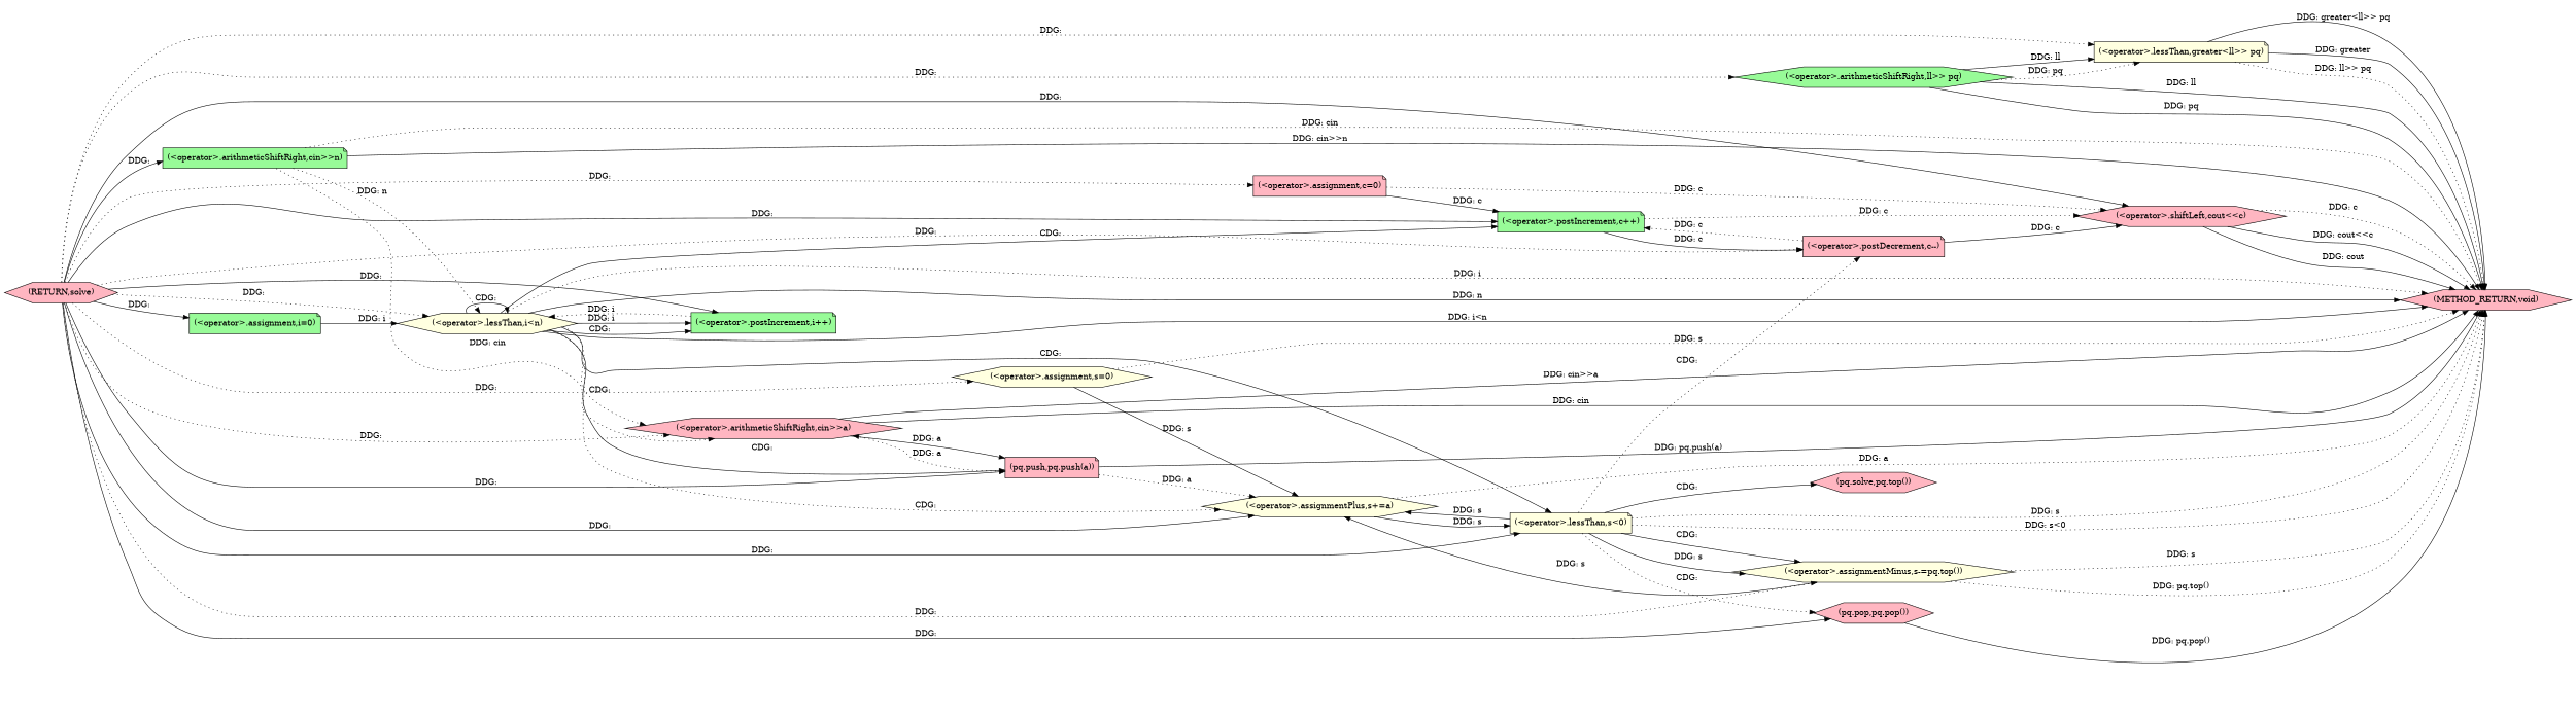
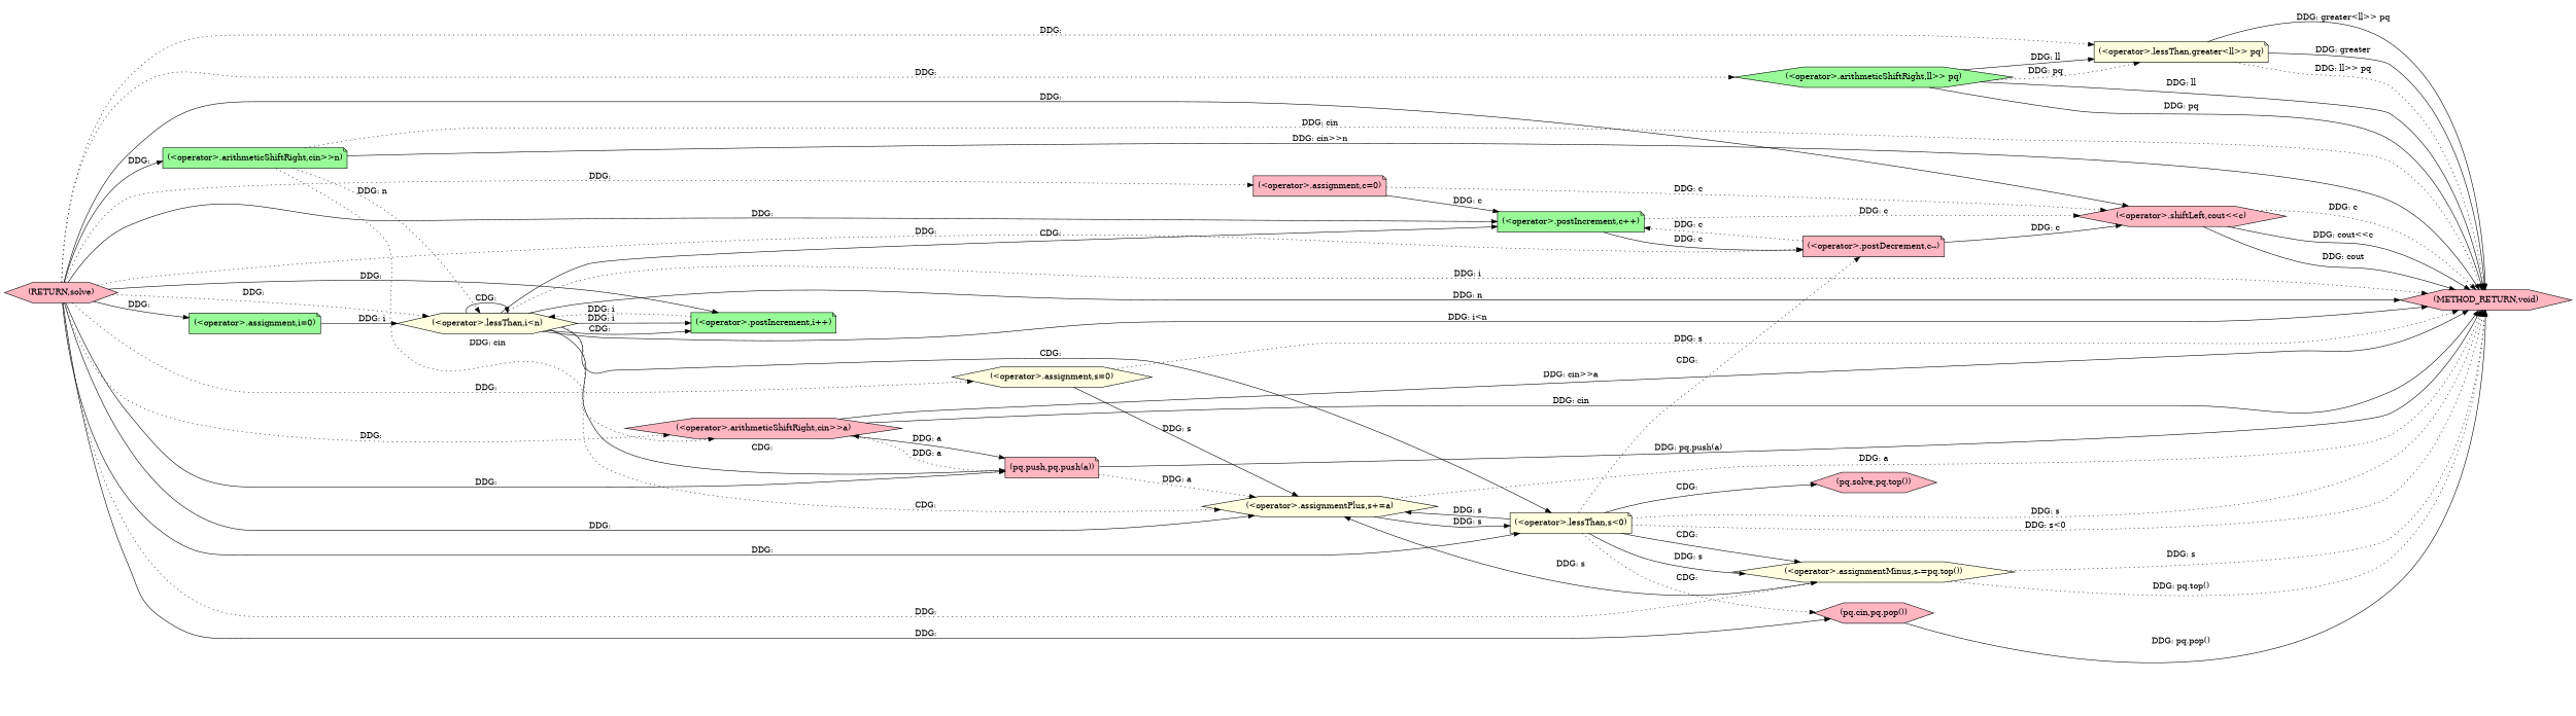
  digraph {
    rankdir=LR
    node [fillcolor=lightpink shape=hexagon style=filled]
    edge [style=solid]
    n1 [label="(RETURN,solve)"]
    n2 [label="(<operator>.assignment,c=0)" shape=note]
    n3 [fillcolor=lightyellow label="(<operator>.assignment,s=0)"]
    n4 [fillcolor=palegreen label="(<operator>.arithmeticShiftRight,cin>>n)" shape=note]
    n5 [fillcolor=lightyellow label="(<operator>.lessThan,greater<ll>> pq)" shape=note]
    n6 [label="(<operator>.shiftLeft,cout<<c)"]
    n7 [fillcolor=palegreen label="(<operator>.assignment,i=0)" shape=note]
    n8 [fillcolor=lightyellow label="(<operator>.lessThan,i<n)"]
    n9 [fillcolor=palegreen label="(<operator>.postIncrement,i++)" shape=note]
    n10 [fillcolor=palegreen label="(<operator>.arithmeticShiftRight,ll>> pq)"]
    n11 [label="(<operator>.arithmeticShiftRight,cin>>a)"]
    n12 [label="(pq.push,pq.push(a))" shape=note]
    n13 [fillcolor=palegreen label="(<operator>.postIncrement,c++)" shape=note]
    n14 [fillcolor=lightyellow label="(<operator>.assignmentPlus,s+=a)"]
    n15 [fillcolor=lightyellow label="(<operator>.lessThan,s<0)" shape=note]
    n16 [fillcolor=lightyellow label="(<operator>.assignmentMinus,s-=pq.top())"]
-   n17 [label="(pq.pop,pq.pop())"]
+   n17 [label="(pq.cin,pq.pop())"]
    n18 [label="(<operator>.postDecrement,c--)" shape=note]
    n19 [label="(METHOD_RETURN,void)"]
    n20 [label="(pq.solve,pq.top())"]
    n1 -> n2 [label="DDG: " style=dotted]
    n1 -> n3 [label="DDG: " style=dotted]
    n1 -> n4 [label="DDG: "]
    n1 -> n5 [label="DDG: " style=dotted]
    n1 -> n6 [label="DDG: "]
    n1 -> n7 [label="DDG: "]
    n1 -> n8 [label="DDG: " style=dotted]
    n1 -> n9 [label="DDG: "]
    n1 -> n10 [label="DDG: " style=dotted]
    n1 -> n11 [label="DDG: " style=dotted]
    n1 -> n12 [label="DDG: "]
    n1 -> n13 [label="DDG: "]
    n1 -> n14 [label="DDG: "]
    n1 -> n15 [label="DDG: "]
    n1 -> n16 [label="DDG: " style=dotted]
    n1 -> n17 [label="DDG: "]
    n1 -> n18 [label="DDG: " style=dotted]
    n2 -> n6 [label="DDG: c" style=dotted]
    n2 -> n13 [label="DDG: c"]
    n3 -> n14 [label="DDG: s"]
    n3 -> n19 [label="DDG: s" style=dotted]
    n4 -> n8 [label="DDG: n" style=dotted]
    n4 -> n11 [label="DDG: cin" style=dotted]
    n4 -> n19 [label="DDG: cin" style=dotted]
    n4 -> n19 [label="DDG: cin>>n"]
    n5 -> n19 [label="DDG: ll>> pq" style=dotted]
    n5 -> n19 [label="DDG: greater<ll>> pq"]
    n5 -> n19 [label="DDG: greater"]
    n6 -> n19 [label="DDG: c" style=dotted]
    n6 -> n19 [label="DDG: cout<<c"]
    n6 -> n19 [label="DDG: cout"]
    n7 -> n8 [label="DDG: i"]
    n8 -> n8 [label="CDG: "]
    n8 -> n9 [label="DDG: i"]
    n8 -> n9 [label="CDG: "]
-   n8 -> n11 [label="CDG: " style=dotted]
    n8 -> n12 [label="CDG: "]
    n8 -> n13 [label="CDG: "]
    n8 -> n14 [label="CDG: " style=dotted]
    n8 -> n15 [label="CDG: "]
    n8 -> n19 [label="DDG: i" style=dotted]
    n8 -> n19 [label="DDG: n"]
    n8 -> n19 [label="DDG: i<n"]
    n9 -> n8 [label="DDG: i" style=dotted]
    n10 -> n5 [label="DDG: ll"]
    n10 -> n5 [label="DDG: pq" style=dotted]
    n10 -> n19 [label="DDG: ll"]
    n10 -> n19 [label="DDG: pq"]
    n11 -> n12 [label="DDG: a"]
    n11 -> n19 [label="DDG: cin"]
    n11 -> n19 [label="DDG: cin>>a"]
    n12 -> n11 [label="DDG: a" style=dotted]
    n12 -> n14 [label="DDG: a" style=dotted]
    n12 -> n19 [label="DDG: pq.push(a)"]
    n13 -> n6 [label="DDG: c" style=dotted]
    n13 -> n18 [label="DDG: c"]
    n14 -> n15 [label="DDG: s"]
    n14 -> n19 [label="DDG: a" style=dotted]
    n15 -> n14 [label="DDG: s"]
    n15 -> n16 [label="DDG: s"]
    n15 -> n16 [label="CDG: "]
    n15 -> n17 [label="CDG: " style=dotted]
    n15 -> n18 [label="CDG: " style=dotted]
    n15 -> n19 [label="DDG: s" style=dotted]
    n15 -> n19 [label="DDG: s<0" style=dotted]
    n15 -> n20 [label="CDG: "]
    n16 -> n14 [label="DDG: s"]
    n16 -> n19 [label="DDG: s" style=dotted]
    n16 -> n19 [label="DDG: pq.top()" style=dotted]
    n17 -> n19 [label="DDG: pq.pop()"]
    n18 -> n6 [label="DDG: c"]
    n18 -> n13 [label="DDG: c" style=dotted]
  }
